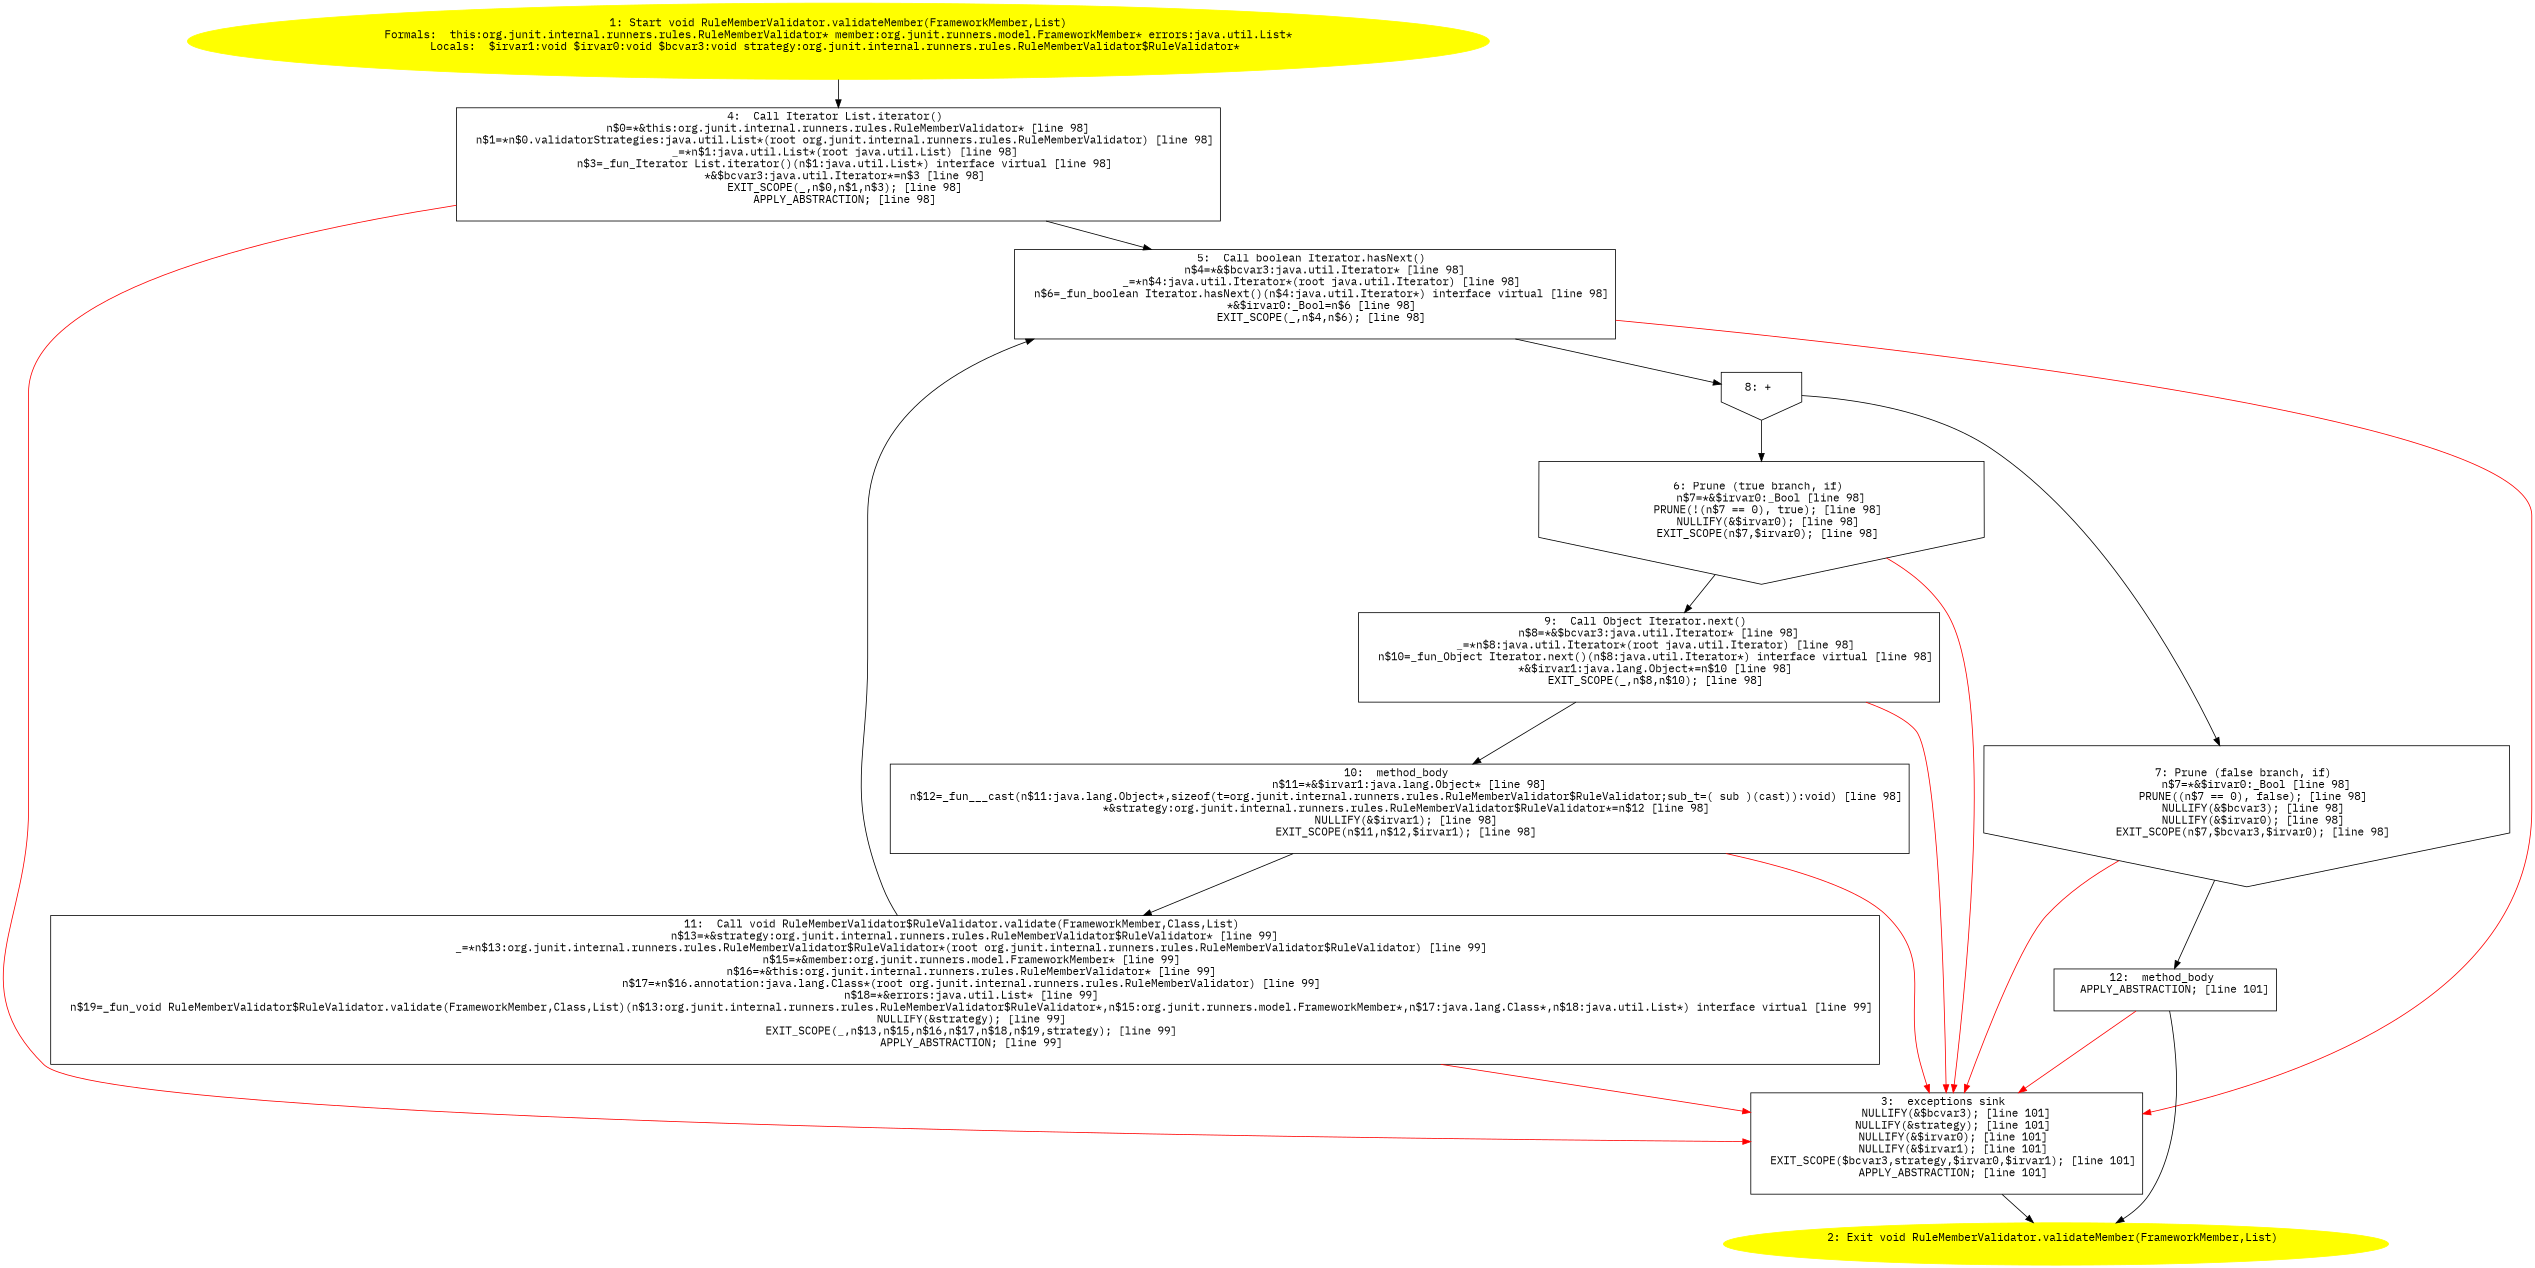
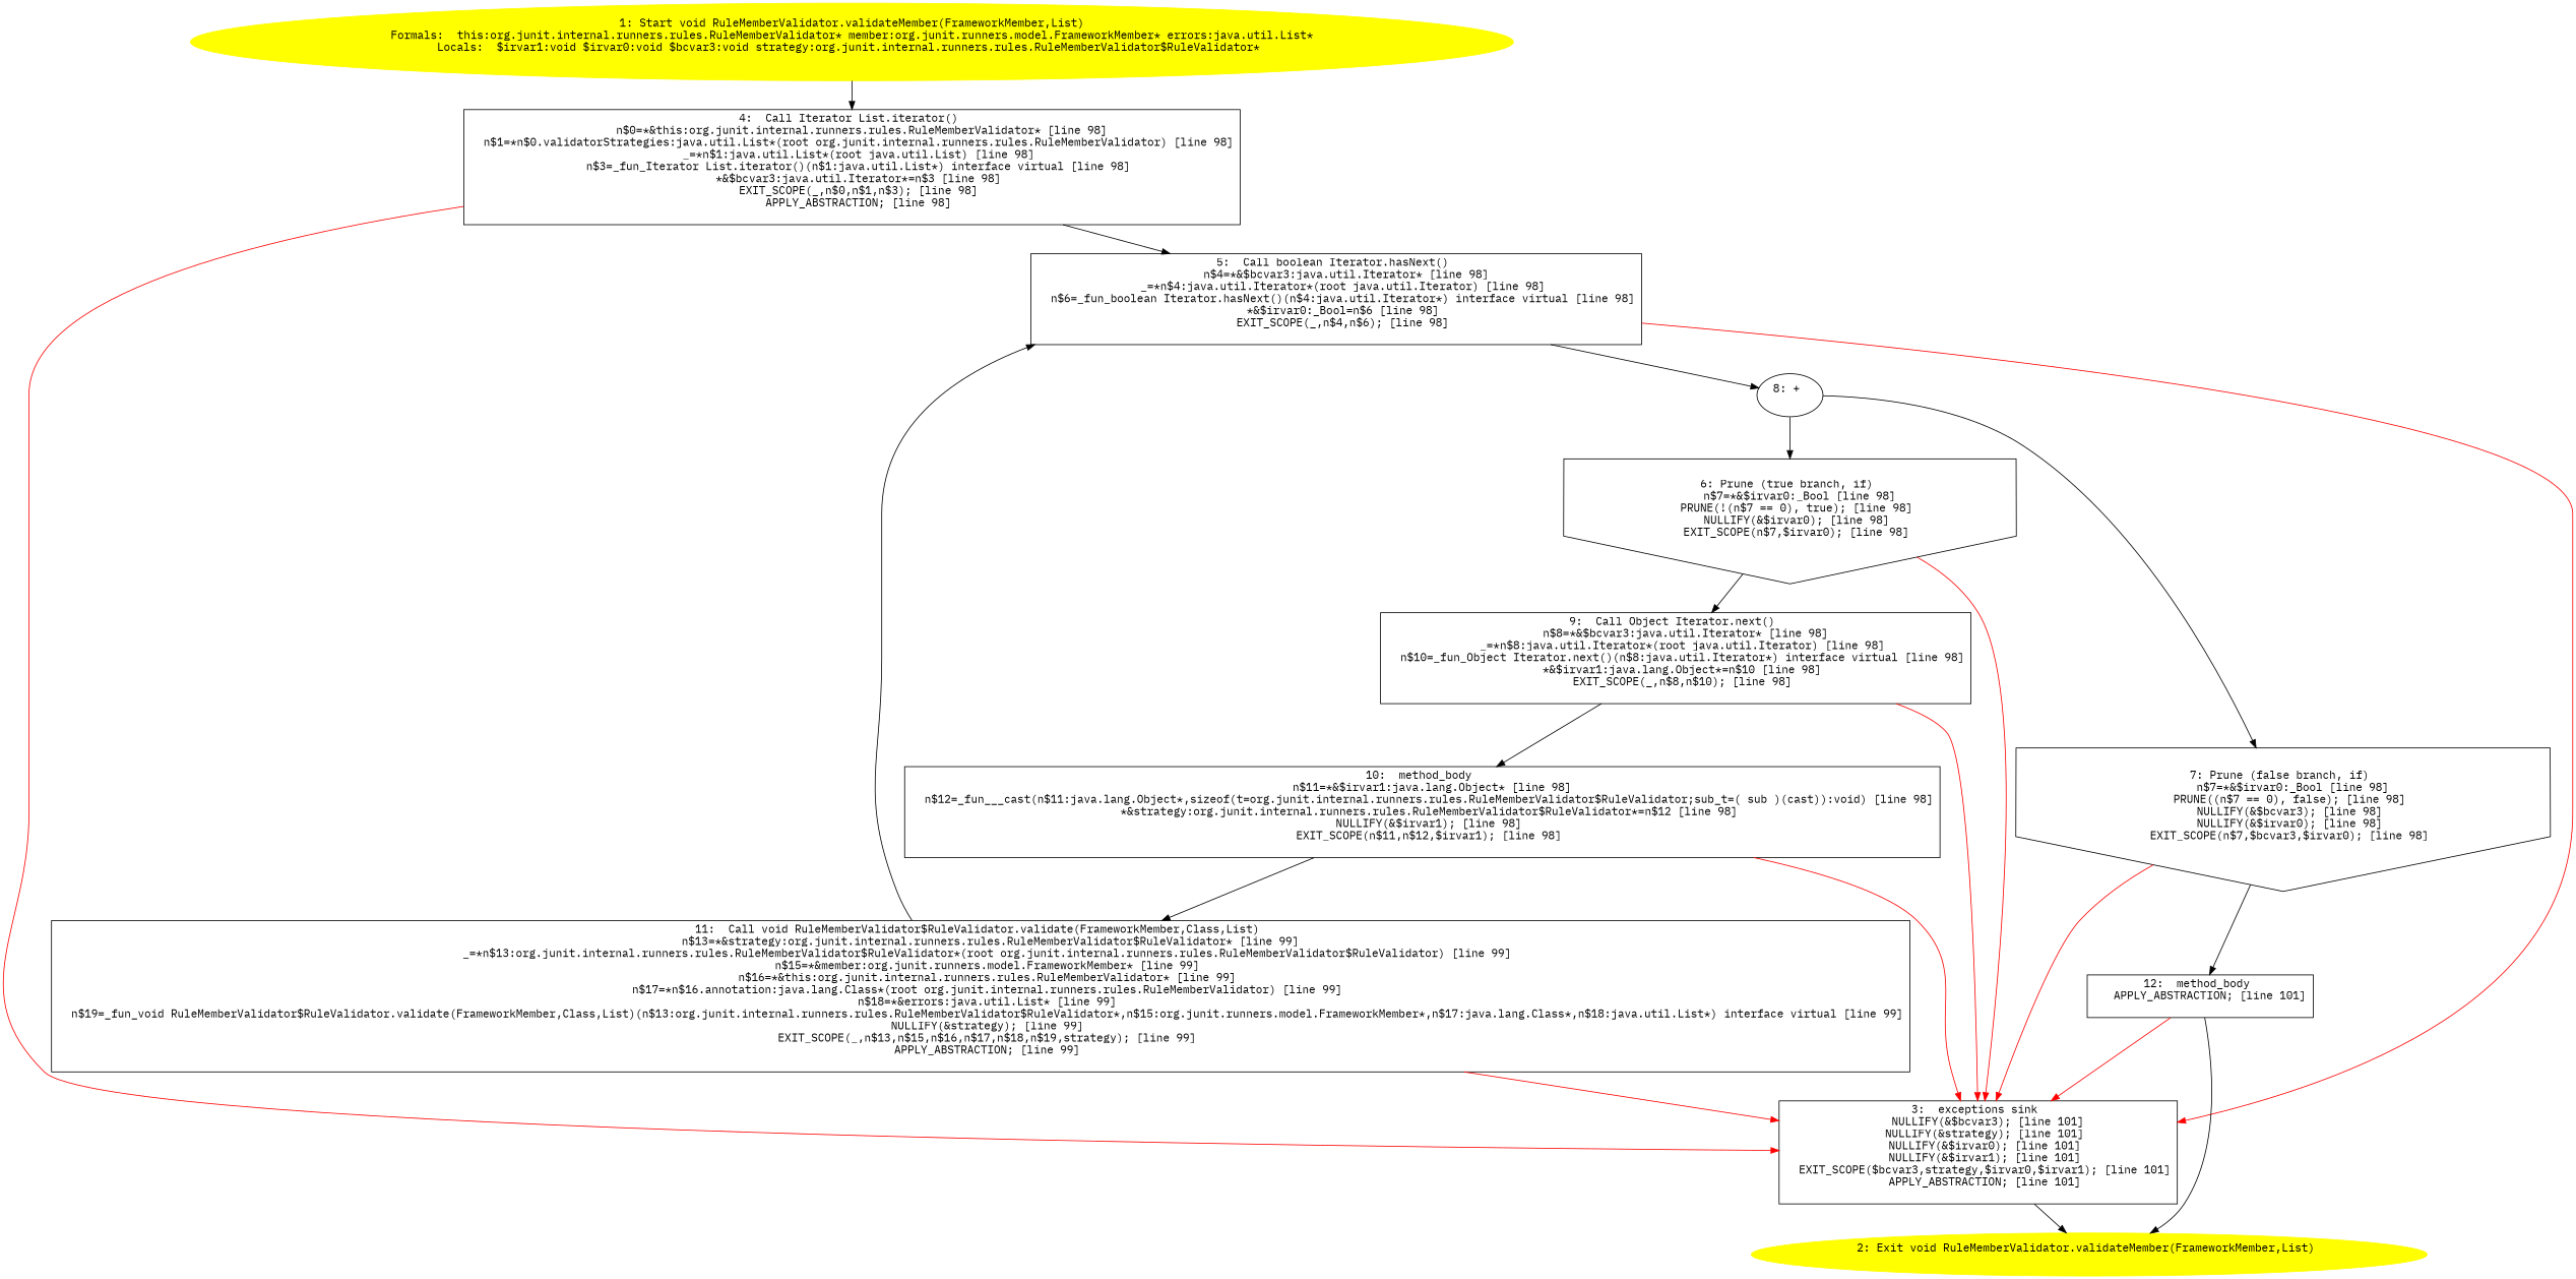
  digraph {
    fontname="IBM Plex Mono"
    node [fontname="IBM Plex Mono" shape=box]
    edge [fontname="IBM Plex Mono"]
    n1 [color=yellow label="1: Start void RuleMemberValidator.validateMember(FrameworkMember,List)\nFormals:  this:org.junit.internal.runners.rules.RuleMemberValidator* member:org.junit.runners.model.FrameworkMember* errors:java.util.List*\nLocals:  $irvar1:void $irvar0:void $bcvar3:void strategy:org.junit.internal.runners.rules.RuleMemberValidator$RuleValidator* \n  " style=filled shape=""]
    n2 [label="4:  Call Iterator List.iterator() \n   n$0=*&this:org.junit.internal.runners.rules.RuleMemberValidator* [line 98]\n  n$1=*n$0.validatorStrategies:java.util.List*(root org.junit.internal.runners.rules.RuleMemberValidator) [line 98]\n  _=*n$1:java.util.List*(root java.util.List) [line 98]\n  n$3=_fun_Iterator List.iterator()(n$1:java.util.List*) interface virtual [line 98]\n  *&$bcvar3:java.util.Iterator*=n$3 [line 98]\n  EXIT_SCOPE(_,n$0,n$1,n$3); [line 98]\n  APPLY_ABSTRACTION; [line 98]\n "]
    n3 [label="3:  exceptions sink \n   NULLIFY(&$bcvar3); [line 101]\n  NULLIFY(&strategy); [line 101]\n  NULLIFY(&$irvar0); [line 101]\n  NULLIFY(&$irvar1); [line 101]\n  EXIT_SCOPE($bcvar3,strategy,$irvar0,$irvar1); [line 101]\n  APPLY_ABSTRACTION; [line 101]\n "]
    n4 [label="5:  Call boolean Iterator.hasNext() \n   n$4=*&$bcvar3:java.util.Iterator* [line 98]\n  _=*n$4:java.util.Iterator*(root java.util.Iterator) [line 98]\n  n$6=_fun_boolean Iterator.hasNext()(n$4:java.util.Iterator*) interface virtual [line 98]\n  *&$irvar0:_Bool=n$6 [line 98]\n  EXIT_SCOPE(_,n$4,n$6); [line 98]\n "]
    n5 [color=yellow label="2: Exit void RuleMemberValidator.validateMember(FrameworkMember,List) \n  " style=filled shape=""]
-   n6 [label="8: + \n  " shape=invhouse]
+   n6 [label="8: + \n  " shape=""]
    n7 [label="6: Prune (true branch, if) \n   n$7=*&$irvar0:_Bool [line 98]\n  PRUNE(!(n$7 == 0), true); [line 98]\n  NULLIFY(&$irvar0); [line 98]\n  EXIT_SCOPE(n$7,$irvar0); [line 98]\n " shape=invhouse]
    n8 [label="7: Prune (false branch, if) \n   n$7=*&$irvar0:_Bool [line 98]\n  PRUNE((n$7 == 0), false); [line 98]\n  NULLIFY(&$bcvar3); [line 98]\n  NULLIFY(&$irvar0); [line 98]\n  EXIT_SCOPE(n$7,$bcvar3,$irvar0); [line 98]\n " shape=invhouse]
    n9 [label="9:  Call Object Iterator.next() \n   n$8=*&$bcvar3:java.util.Iterator* [line 98]\n  _=*n$8:java.util.Iterator*(root java.util.Iterator) [line 98]\n  n$10=_fun_Object Iterator.next()(n$8:java.util.Iterator*) interface virtual [line 98]\n  *&$irvar1:java.lang.Object*=n$10 [line 98]\n  EXIT_SCOPE(_,n$8,n$10); [line 98]\n "]
    n10 [label="10:  method_body \n   n$11=*&$irvar1:java.lang.Object* [line 98]\n  n$12=_fun___cast(n$11:java.lang.Object*,sizeof(t=org.junit.internal.runners.rules.RuleMemberValidator$RuleValidator;sub_t=( sub )(cast)):void) [line 98]\n  *&strategy:org.junit.internal.runners.rules.RuleMemberValidator$RuleValidator*=n$12 [line 98]\n  NULLIFY(&$irvar1); [line 98]\n  EXIT_SCOPE(n$11,n$12,$irvar1); [line 98]\n "]
    n11 [label="12:  method_body \n   APPLY_ABSTRACTION; [line 101]\n "]
    n12 [label="11:  Call void RuleMemberValidator$RuleValidator.validate(FrameworkMember,Class,List) \n   n$13=*&strategy:org.junit.internal.runners.rules.RuleMemberValidator$RuleValidator* [line 99]\n  _=*n$13:org.junit.internal.runners.rules.RuleMemberValidator$RuleValidator*(root org.junit.internal.runners.rules.RuleMemberValidator$RuleValidator) [line 99]\n  n$15=*&member:org.junit.runners.model.FrameworkMember* [line 99]\n  n$16=*&this:org.junit.internal.runners.rules.RuleMemberValidator* [line 99]\n  n$17=*n$16.annotation:java.lang.Class*(root org.junit.internal.runners.rules.RuleMemberValidator) [line 99]\n  n$18=*&errors:java.util.List* [line 99]\n  n$19=_fun_void RuleMemberValidator$RuleValidator.validate(FrameworkMember,Class,List)(n$13:org.junit.internal.runners.rules.RuleMemberValidator$RuleValidator*,n$15:org.junit.runners.model.FrameworkMember*,n$17:java.lang.Class*,n$18:java.util.List*) interface virtual [line 99]\n  NULLIFY(&strategy); [line 99]\n  EXIT_SCOPE(_,n$13,n$15,n$16,n$17,n$18,n$19,strategy); [line 99]\n  APPLY_ABSTRACTION; [line 99]\n "]
    n1 -> n2
    n2 -> n3 [color=red]
    n2 -> n4
    n3 -> n5
    n4 -> n3 [color=red]
    n4 -> n6
    n6 -> n7
    n6 -> n8
    n7 -> n3 [color=red]
    n7 -> n9
    n8 -> n3 [color=red]
    n8 -> n11
    n9 -> n3 [color=red]
    n9 -> n10
    n10 -> n3 [color=red]
    n10 -> n12
    n11 -> n3 [color=red]
    n11 -> n5
    n12 -> n3 [color=red]
    n12 -> n4
  }
